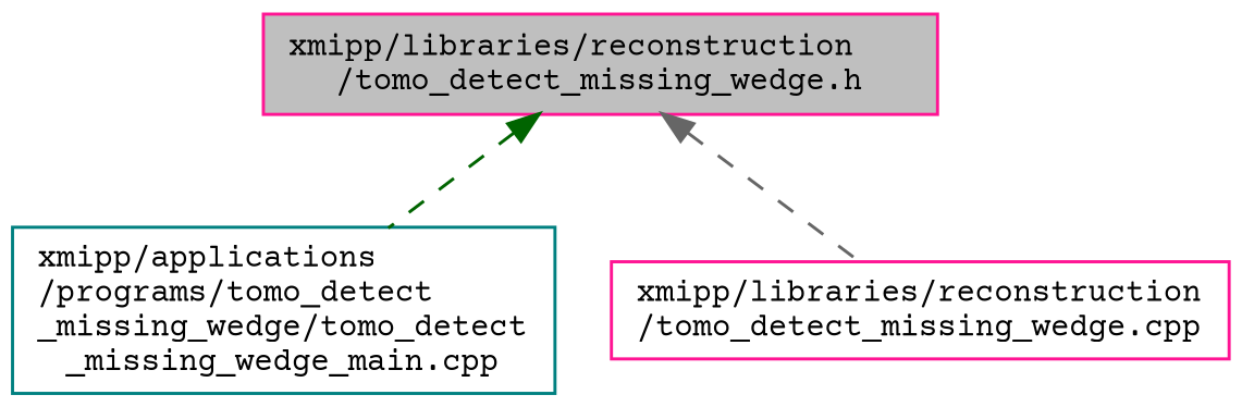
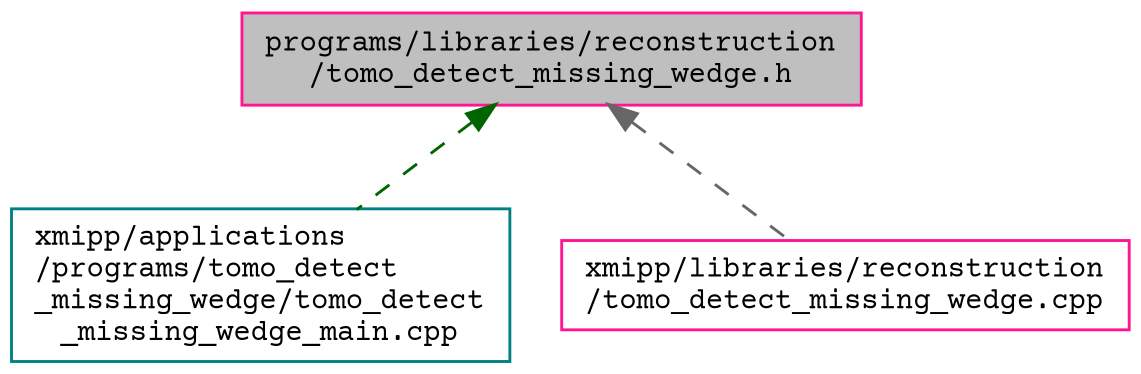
  digraph {
    fontname="Courier Prime"
    node [color=deeppink fillcolor=white fontname="Courier Prime" fontsize=10 shape=record style=filled]
    edge [dir=back fontname="Courier Prime" fontsize=10 labelfontname=Helvetica labelfontsize=10 style=dashed]
-   n1 [fillcolor=grey75 fontcolor=black height=0.2 label="xmipp/libraries/reconstruction\l/tomo_detect_missing_wedge.h" width=0.4]
+   n1 [fillcolor=grey75 fontcolor=black height=0.2 label="programs/libraries/reconstruction\l/tomo_detect_missing_wedge.h" width=0.4]
    n2 [color=teal height=0.2 label="xmipp/applications\l/programs/tomo_detect\l_missing_wedge/tomo_detect\l_missing_wedge_main.cpp" width=0.4]
    n3 [height=0.2 label="xmipp/libraries/reconstruction\l/tomo_detect_missing_wedge.cpp" width=0.4]
    n1 -> n2 [color=darkgreen]
    n1 -> n3 [color=gray40]
  }
